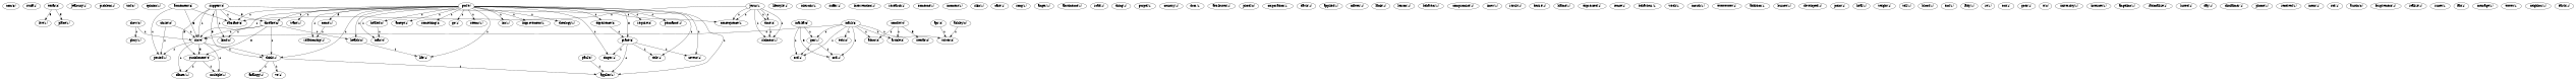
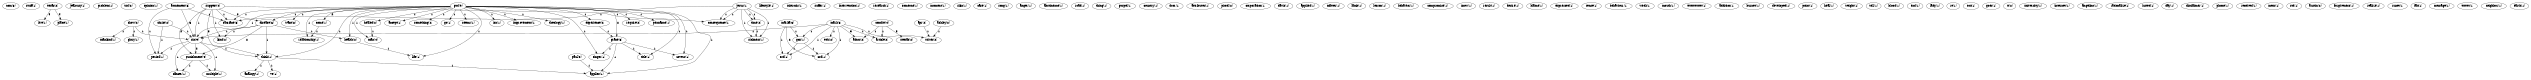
  digraph {
    n1 [label="com(3)"]
    n2 [label="stuff(1)"]
    n3 [label="texas(2)"]
    n4 [label="live(1)"]
    n5 [label="place(1)"]
    n6 [label="jealousy(1)"]
    n7 [label="problem(1)"]
    n8 [label="tsd(2)"]
    n9 [label="opinion(1)"]
    n10 [label="show(2)"]
+   n11 [label="mankind(1)"]
    n12 [label="glory(1)"]
    n13 [label="sin(9)"]
    n14 [label="period(1)"]
    n15 [label="think(1)"]
    n16 [label="punishment(4)"]
    n17 [label="cancer(1)"]
    n18 [label="multiple(1)"]
    n19 [label="applies(1)"]
    n20 [label="analogy(1)"]
    n21 [label="ve(1)"]
    n22 [label="marka(3)"]
    n23 [label="gcx(1)"]
    n24 [label="csd(1)"]
    n25 [label="ssd(1)"]
    n26 [label="lifestyle(1)"]
    n27 [label="atonement(6)"]
    n28 [label="sacrifice(3)"]
    n29 [label="suggest(4)"]
    n30 [label="disease(6)"]
    n31 [label="consequence(1)"]
    n32 [label="kind(2)"]
    n33 [label="health(2)"]
    n34 [label="life(1)"]
    n35 [label="sclerosis(1)"]
    n36 [label="suffer(1)"]
    n37 [label="intervention(1)"]
    n38 [label="research(1)"]
    n39 [label="someone(1)"]
    n40 [label="conditt(4)"]
    n41 [label="article(2)"]
    n42 [label="athos(2)"]
    n43 [label="utexas(2)"]
    n44 [label="moment(1)"]
    n45 [label="skin(1)"]
    n46 [label="case(1)"]
    n47 [label="song(1)"]
    n48 [label="anger(1)"]
    n49 [label="abstinence(1)"]
    n50 [label="road(1)"]
    n51 [label="thing(1)"]
    n52 [label="gospel(1)"]
    n53 [label="country(1)"]
    n54 [label="door(1)"]
    n55 [label="attributes(1)"]
    n56 [label="pictel(2)"]
    n57 [label="corporation(1)"]
    n58 [label="god(9)"]
    n59 [label="accept(1)"]
    n60 [label="something(2)"]
    n61 [label="experience(2)"]
    n62 [label="go(1)"]
    n63 [label="seems(1)"]
    n64 [label="grace(3)"]
    n65 [label="isn(1)"]
    n66 [label="improvement(1)"]
    n67 [label="theology(1)"]
    n68 [label="healed(2)"]
    n69 [label="require(2)"]
    n70 [label="man(4)"]
    n71 [label="pennance(1)"]
    n72 [label="come(1)"]
    n73 [label="title(1)"]
    n74 [label="covers(1)"]
    n75 [label="singer(1)"]
-   n76 [label="want(1)"]
+   n76 [label="want(8)"]
    n77 [label="relationship(1)"]
    n78 [label="mark(3)"]
    n79 [label="edu(2)"]
    n80 [label="writes(2)"]
    n81 [label="davis(1)"]
    n82 [label="applied(1)"]
    n83 [label="matter(1)"]
    n84 [label="lamb(1)"]
    n85 [label="lesson(1)"]
    n86 [label="behavior(1)"]
    n87 [label="compromise(1)"]
    n88 [label="know(1)"]
    n89 [label="result(1)"]
    n90 [label="christ(2)"]
    n91 [label="desire(1)"]
    n92 [label="blame(1)"]
    n93 [label="apr(2)"]
    n94 [label="expressed(1)"]
    n95 [label="sense(1)"]
    n96 [label="behaviour(1)"]
    n97 [label="week(1)"]
    n98 [label="mouth(1)"]
    n99 [label="ttttttttttttt(1)"]
    n100 [label="addition(1)"]
    n101 [label="burnet(1)"]
    n102 [label="developed(1)"]
    n103 [label="point(1)"]
    n104 [label="heal(1)"]
    n105 [label="weight(1)"]
    n106 [label="tell(1)"]
    n107 [label="blood(1)"]
    n108 [label="end(1)"]
    n109 [label="lady(1)"]
    n110 [label="re(1)"]
    n111 [label="box(1)"]
    n112 [label="goes(1)"]
    n113 [label="tt(2)"]
    n114 [label="university(1)"]
    n115 [label="internet(1)"]
    n116 [label="angelino(1)"]
    n117 [label="rationalize(1)"]
    n118 [label="lusted(1)"]
    n119 [label="day(1)"]
    n120 [label="disclaimer(1)"]
    n121 [label="phone(1)"]
    n122 [label="received(1)"]
    n123 [label="ashley(2)"]
    n124 [label="mess(1)"]
    n125 [label="std(1)"]
    n126 [label="austin(2)"]
    n127 [label="jesus(1)"]
    n128 [label="time(2)"]
    n129 [label="sickness(1)"]
    n130 [label="forgiveness(1)"]
    n131 [label="realize(1)"]
    n132 [label="uunet(1)"]
    n133 [label="fax(1)"]
    n134 [label="message(1)"]
    n135 [label="ttttttt(1)"]
    n136 [label="neighbor(1)"]
    n137 [label="paul(3)"]
    n138 [label="earth(1)"]
    n3 -> n4 [label=4]
    n3 -> n5 [label=4]
+   n10 -> n11 [label=1]
    n10 -> n12 [label=1]
    n10 -> n13 [label=1]
    n13 -> n14 [label=1]
    n13 -> n15 [label=1]
    n13 -> n16 [label=2]
    n13 -> n17 [label=1]
    n13 -> n18 [label=1]
    n15 -> n19 [label=1]
    n15 -> n20 [label=1]
    n15 -> n21 [label=1]
    n16 -> n17 [label=1]
    n16 -> n18 [label=1]
    n22 -> n23 [label=1]
    n22 -> n24 [label=2]
    n22 -> n25 [label=1]
    n23 -> n24 [label=1]
    n23 -> n25 [label=1]
    n27 -> n13 [label=3]
    n27 -> n14 [label=1]
    n27 -> n28 [label=1]
    n29 -> n13 [label=1]
    n29 -> n15 [label=8]
    n29 -> n16 [label=2]
    n29 -> n28 [label=1]
    n29 -> n30 [label=2]
    n29 -> n31 [label=1]
    n29 -> n32 [label=1]
    n30 -> n13 [label=1]
    n30 -> n15 [label=1]
    n30 -> n16 [label=2]
    n30 -> n32 [label=1]
    n30 -> n33 [label=1]
    n33 -> n34 [label=1]
    n40 -> n41 [label=1]
    n40 -> n42 [label=1]
    n40 -> n43 [label=3]
    n58 -> n13 [label=1]
    n58 -> n15 [label=1]
    n58 -> n19 [label=1]
    n58 -> n28 [label=1]
    n58 -> n30 [label=1]
    n58 -> n33 [label=1]
    n58 -> n34 [label=1]
    n58 -> n59 [label=1]
    n58 -> n60 [label=1]
    n58 -> n61 [label=1]
    n58 -> n62 [label=1]
    n58 -> n63 [label=1]
    n58 -> n64 [label=2]
    n58 -> n65 [label=1]
    n58 -> n66 [label=1]
    n58 -> n67 [label=1]
    n58 -> n68 [label=1]
    n58 -> n69 [label=1]
    n58 -> n70 [label=1]
    n58 -> n71 [label=1]
    n58 -> n72 [label=2]
    n58 -> n73 [label=1]
    n58 -> n74 [label=1]
    n58 -> n75 [label=1]
    n58 -> n76 [label=1]
    n58 -> n77 [label=1]
    n61 -> n64 [label=1]
    n64 -> n19 [label=1]
    n64 -> n73 [label=1]
    n64 -> n74 [label=1]
    n64 -> n75 [label=1]
    n68 -> n70 [label=1]
    n72 -> n77 [label=1]
    n78 -> n13 [label=1]
    n78 -> n23 [label=1]
    n78 -> n24 [label=1]
    n78 -> n25 [label=1]
    n78 -> n41 [label=1]
-   n78 -> n42 [label=1]
+   n78 -> n42 [label=3]
    n78 -> n79 [label=1]
    n78 -> n80 [label=1]
    n90 -> n13 [label=1]
    n90 -> n14 [label=1]
    n93 -> n80 [label=1]
    n123 -> n80 [label=1]
    n127 -> n28 [label=1]
    n127 -> n31 [label=1]
    n127 -> n31 [label=1]
    n127 -> n128 [label=1]
    n127 -> n128 [label=1]
    n127 -> n129 [label=1]
    n127 -> n129 [label=1]
    n128 -> n129 [label=1]
    n137 -> n19 [label=1]
  }
